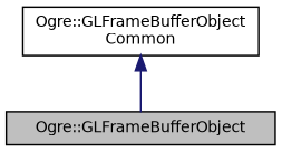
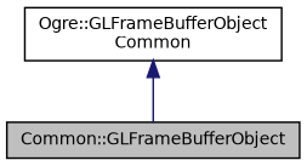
  digraph {
    node [color=black fontname=Helvetica fontsize=10 shape=record]
-   n1 [fillcolor=grey75 fontcolor=black height=0.2 label="Ogre::GLFrameBufferObject" style=filled width=0.4]
+   n1 [fillcolor=grey75 fontcolor=black height=0.2 label="Common::GLFrameBufferObject" style=filled width=0.4]
    n2 [height=0.2 label="Ogre::GLFrameBufferObject\lCommon" width=0.4]
    n2 -> n1 [color=midnightblue dir=back fontname=Helvetica fontsize=10 labelfontname=Helvetica labelfontsize=10 style=solid]
  }
